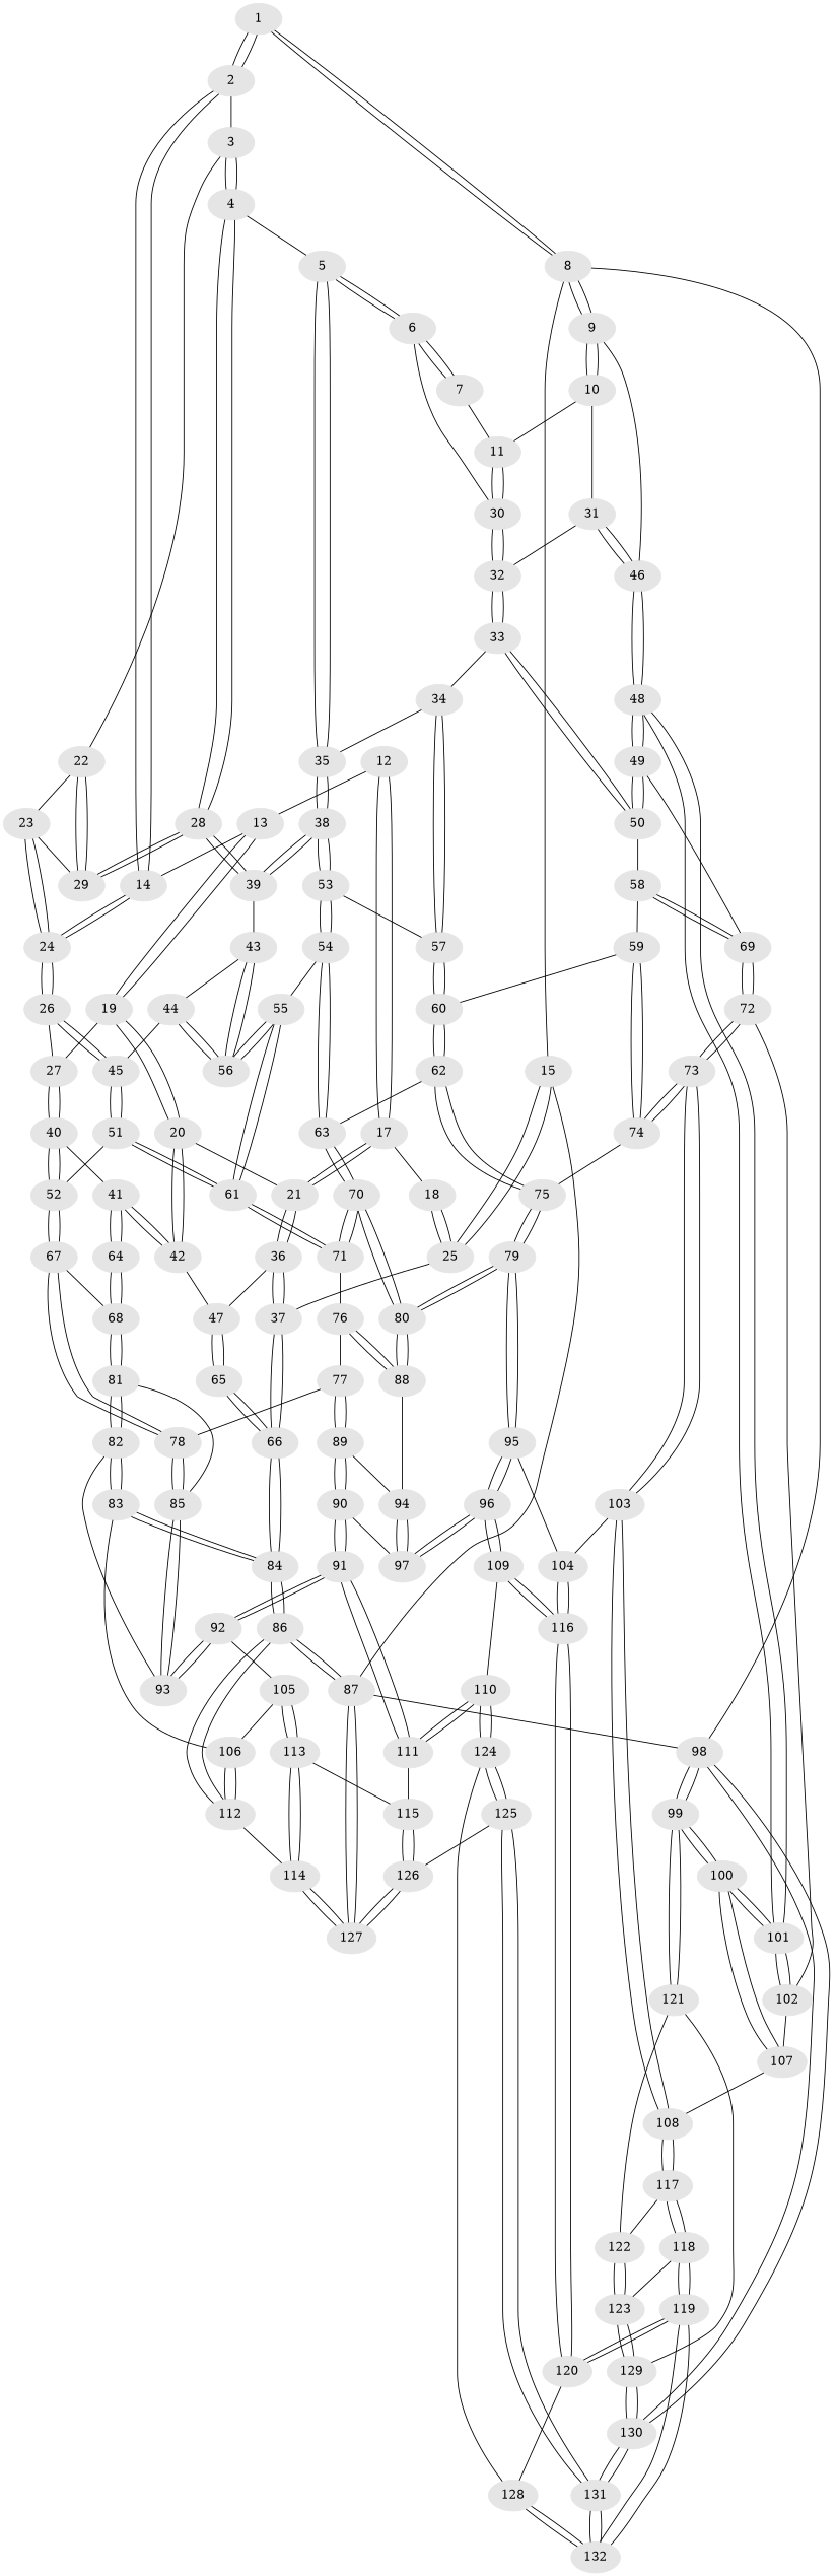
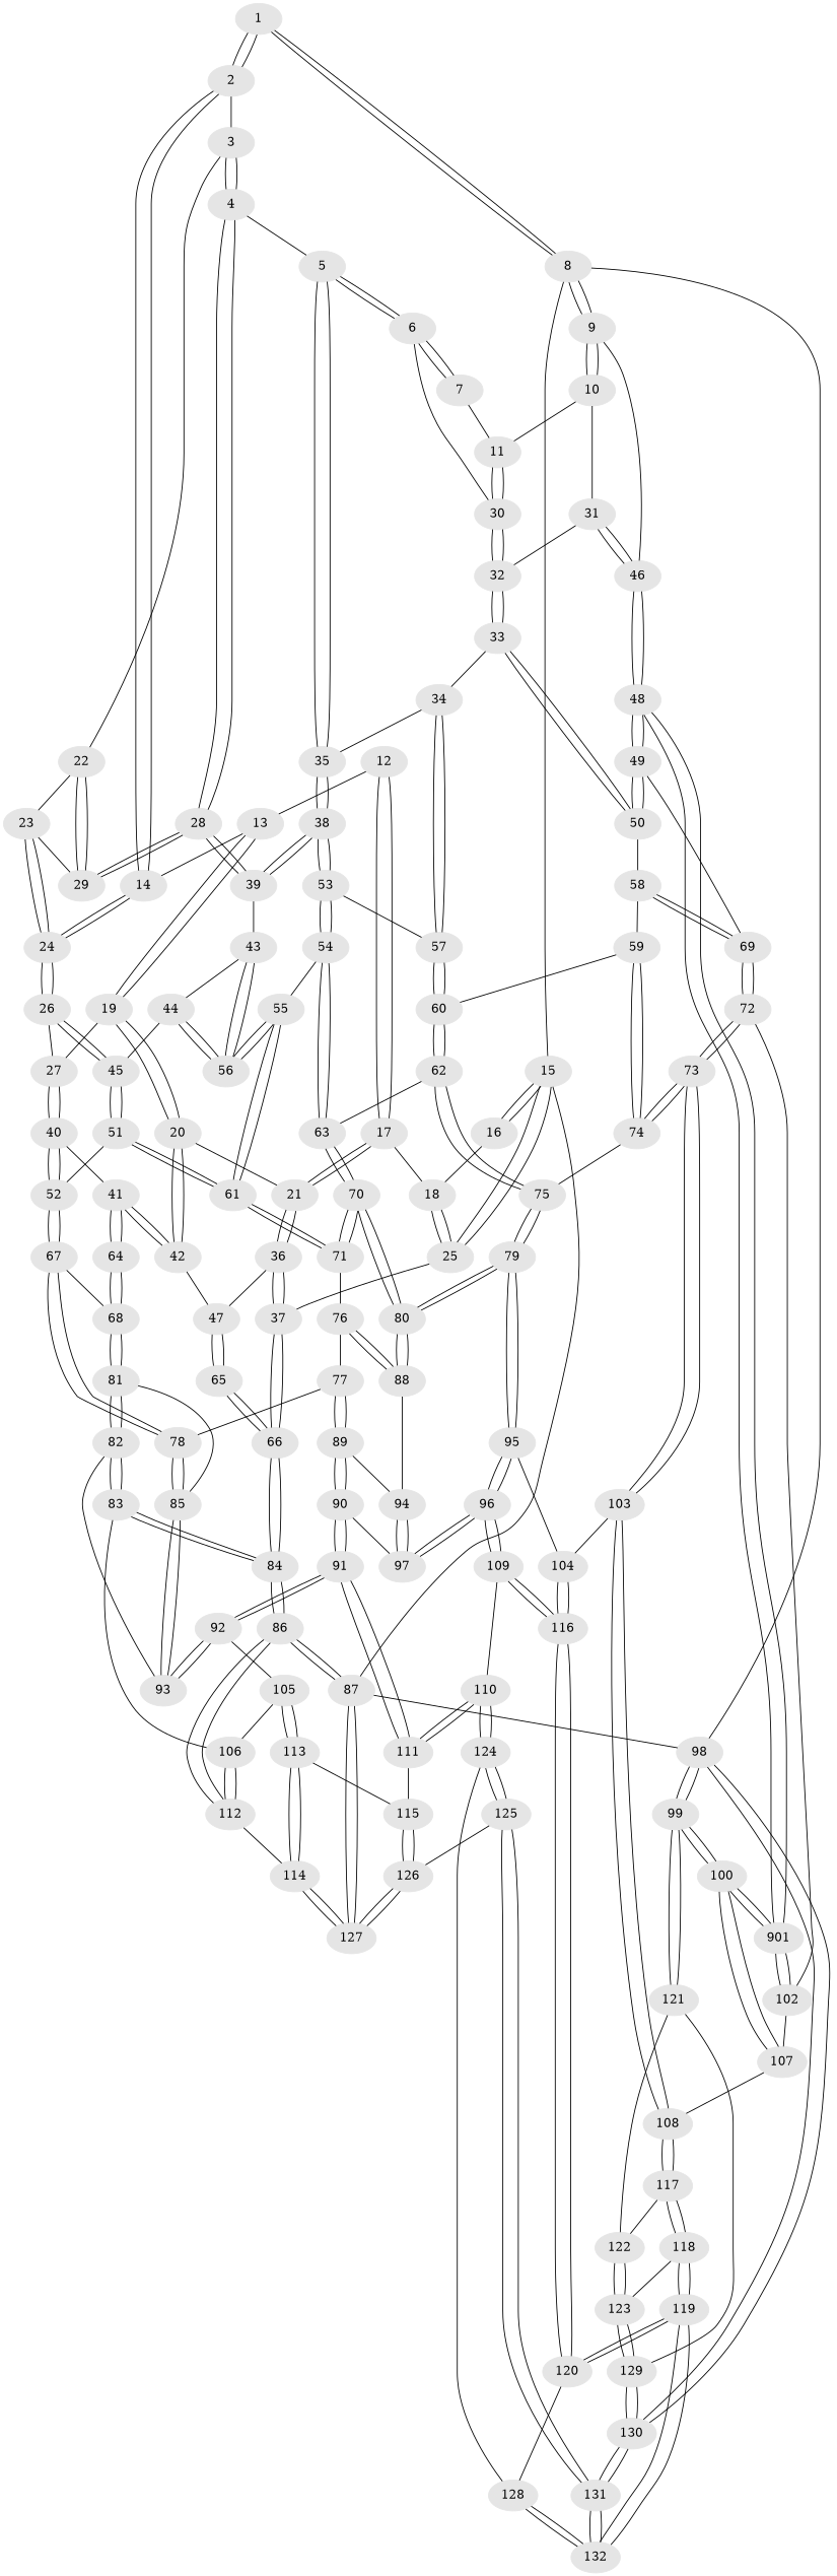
  graph {
    node [color=gray90 style=filled]
    1
    2
    8
    3
    14
    9
    15
    98
    4
    22
    24
    5
    28
    23
    29
    6
    35
    39
    7
    30
    38
    11
    32
    10
    46
+   16
    25
    87
    99
    130
    31
    48
    12
    13
    17
    19
    18
    21
    20
    27
    26
    37
    127
    36
    42
    40
    47
    45
    66
    51
    41
    52
    43
    33
    34
    50
    57
    58
    60
    53
    65
    84
    54
    44
    56
    64
    67
    68
    61
    49
-   101
+   101 [label=901]
    69
    102
    72
    59
    71
    78
    55
    63
    70
    62
    74
    75
    76
    79
    80
    81
    86
    85
    82
    73
    88
    77
    103
    107
    104
    108
    95
    89
    94
    90
    93
    96
    83
    106
    112
    114
    97
    91
    92
    111
    105
    115
    113
    109
    116
    110
    100
    121
    131
    122
    129
    117
    120
    118
    124
    128
    125
    126
    119
    123
    132
    1 -- 2
    1 -- 2
    1 -- 8
    1 -- 8
    2 -- 3
    2 -- 14
    2 -- 14
    8 -- 9
    8 -- 9
    8 -- 15
    8 -- 98
    3 -- 4
    3 -- 4
    3 -- 22
    14 -- 24
    14 -- 24
    9 -- 10
    9 -- 10
    9 -- 46
+   15 -- 16
+   15 -- 16
    15 -- 25
    15 -- 25
    15 -- 87
    98 -- 99
    98 -- 99
    98 -- 130
    98 -- 130
    4 -- 5
    4 -- 28
    4 -- 28
    22 -- 23
    22 -- 29
    22 -- 29
    24 -- 26
    24 -- 26
    5 -- 6
    5 -- 6
    5 -- 35
    5 -- 35
    28 -- 29
    28 -- 29
    28 -- 39
    28 -- 39
    23 -- 24
    23 -- 24
    23 -- 29
    6 -- 7
    6 -- 7
    6 -- 30
    35 -- 38
    35 -- 38
    39 -- 43
    7 -- 11
    30 -- 32
    30 -- 32
    38 -- 39
    38 -- 39
    38 -- 53
    38 -- 53
    11 -- 30
    11 -- 30
    32 -- 33
    32 -- 33
    10 -- 11
    10 -- 31
    46 -- 48
    46 -- 48
+   16 -- 18
    25 -- 37
    87 -- 98
    87 -- 127
    87 -- 127
    99 -- 100
    99 -- 100
    99 -- 121
    99 -- 121
    130 -- 131
    130 -- 131
    31 -- 32
    31 -- 46
    31 -- 46
    48 -- 49
    48 -- 49
    48 -- 101
    48 -- 101
    12 -- 13
    12 -- 17
    12 -- 17
    13 -- 14
    13 -- 19
    13 -- 19
    17 -- 18
    17 -- 21
    17 -- 21
    19 -- 20
    19 -- 20
    19 -- 27
    18 -- 25
    18 -- 25
    21 -- 36
    21 -- 36
    20 -- 21
    20 -- 42
    20 -- 42
    27 -- 40
    27 -- 40
    26 -- 27
    26 -- 45
    26 -- 45
    37 -- 66
    37 -- 66
    36 -- 37
    36 -- 37
    36 -- 47
    42 -- 47
    40 -- 41
    40 -- 52
    40 -- 52
    47 -- 65
    47 -- 65
    45 -- 51
    45 -- 51
    66 -- 84
    66 -- 84
    51 -- 52
    51 -- 61
    51 -- 61
    41 -- 42
    41 -- 42
    41 -- 64
    41 -- 64
    52 -- 67
    52 -- 67
    43 -- 44
    43 -- 56
    43 -- 56
    33 -- 34
    33 -- 50
    33 -- 50
    34 -- 35
    34 -- 57
    34 -- 57
    50 -- 58
    57 -- 60
    57 -- 60
    58 -- 69
    58 -- 69
    58 -- 59
    60 -- 62
    60 -- 62
    53 -- 57
    53 -- 54
    53 -- 54
    65 -- 66
    65 -- 66
    84 -- 86
    84 -- 86
    54 -- 55
    54 -- 63
    54 -- 63
    44 -- 45
    44 -- 56
    44 -- 56
    64 -- 68
    64 -- 68
    67 -- 68
    67 -- 78
    67 -- 78
    68 -- 81
    68 -- 81
    61 -- 71
    61 -- 71
    49 -- 50
    49 -- 50
    49 -- 69
    101 -- 102
    101 -- 102
    69 -- 72
    69 -- 72
    102 -- 107
    72 -- 102
    72 -- 73
    72 -- 73
    59 -- 60
    59 -- 74
    59 -- 74
    71 -- 76
    78 -- 85
    78 -- 85
    55 -- 56
    55 -- 56
    55 -- 61
    55 -- 61
    63 -- 70
    63 -- 70
    70 -- 71
    70 -- 71
    70 -- 80
    70 -- 80
    62 -- 63
    62 -- 75
    62 -- 75
    74 -- 75
    75 -- 79
    75 -- 79
    76 -- 88
    76 -- 88
    76 -- 77
    79 -- 80
    79 -- 80
    79 -- 95
    79 -- 95
    80 -- 88
    80 -- 88
    81 -- 85
    81 -- 82
    81 -- 82
    86 -- 87
    86 -- 87
    86 -- 112
    86 -- 112
    85 -- 93
    85 -- 93
    82 -- 93
    82 -- 83
    82 -- 83
    73 -- 74
    73 -- 74
    73 -- 103
    73 -- 103
    88 -- 94
    77 -- 78
    77 -- 89
    77 -- 89
    103 -- 104
    103 -- 108
    103 -- 108
    107 -- 108
    104 -- 116
    104 -- 116
    108 -- 117
    108 -- 117
    95 -- 104
    95 -- 96
    95 -- 96
    89 -- 94
    89 -- 90
    89 -- 90
    94 -- 97
    94 -- 97
    90 -- 97
    90 -- 91
    90 -- 91
    96 -- 97
    96 -- 97
    96 -- 109
    96 -- 109
    83 -- 84
    83 -- 84
    83 -- 106
    106 -- 112
    106 -- 112
    112 -- 114
    114 -- 127
    114 -- 127
    91 -- 92
    91 -- 92
    91 -- 111
    91 -- 111
    92 -- 93
    92 -- 93
    92 -- 105
    111 -- 115
    105 -- 106
    105 -- 113
    105 -- 113
    115 -- 126
    115 -- 126
    113 -- 114
    113 -- 114
    113 -- 115
    109 -- 116
    109 -- 116
    109 -- 110
    116 -- 120
    116 -- 120
    110 -- 111
    110 -- 111
    110 -- 124
    110 -- 124
    100 -- 101
    100 -- 101
    100 -- 107
    100 -- 107
    121 -- 122
    121 -- 129
    131 -- 132
    131 -- 132
    122 -- 123
    122 -- 123
    129 -- 130
    129 -- 130
    117 -- 122
    117 -- 118
    117 -- 118
    120 -- 128
    118 -- 119
    118 -- 119
    118 -- 123
    124 -- 128
    124 -- 125
    124 -- 125
    128 -- 132
    128 -- 132
    125 -- 131
    125 -- 131
    125 -- 126
    126 -- 127
    126 -- 127
    119 -- 120
    119 -- 120
    119 -- 132
    119 -- 132
    123 -- 129
    123 -- 129
  }
